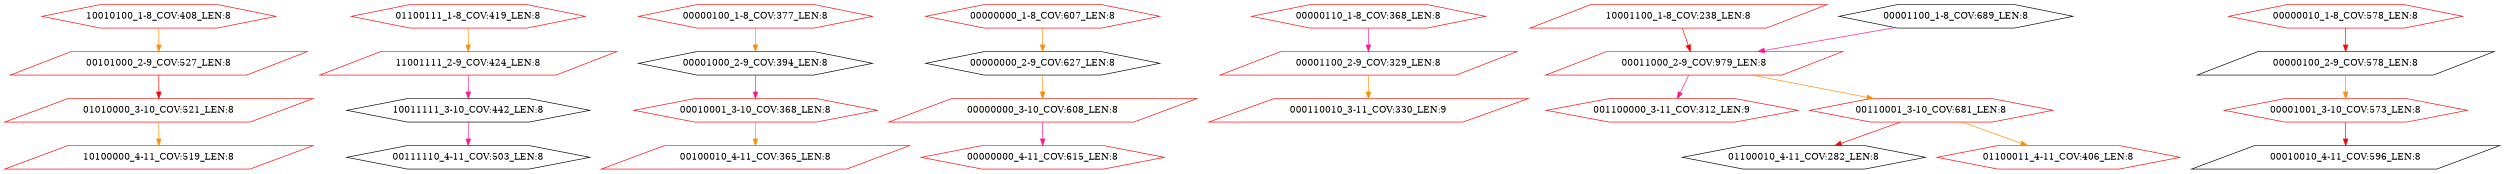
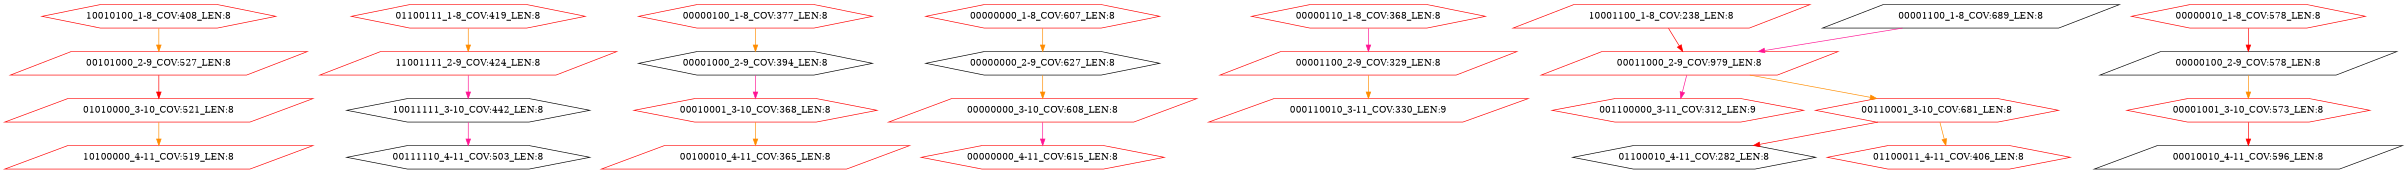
  digraph {
    fontname="DejaVu Serif"
    node [color=red fontname="DejaVu Serif" shape=hexagon]
    edge [color=darkorange fontname="DejaVu Serif"]
    "00101000_2-9_COV:527_LEN:8" [shape=parallelogram]
    "10010100_1-8_COV:408_LEN:8"
    "01010000_3-10_COV:521_LEN:8" [shape=parallelogram]
    "10100000_4-11_COV:519_LEN:8" [shape=parallelogram]
    "11001111_2-9_COV:424_LEN:8" [shape=parallelogram]
    "01100111_1-8_COV:419_LEN:8"
    "10011111_3-10_COV:442_LEN:8" [color=black]
    "00111110_4-11_COV:503_LEN:8" [color=black]
    "00100010_4-11_COV:365_LEN:8" [shape=parallelogram]
    "00010001_3-10_COV:368_LEN:8"
    "00000000_2-9_COV:627_LEN:8" [color=black]
    "00000000_3-10_COV:608_LEN:8" [shape=parallelogram]
    "00000000_4-11_COV:615_LEN:8"
    "00001000_2-9_COV:394_LEN:8" [color=black]
    "00000100_1-8_COV:377_LEN:8"
    n16 [label="00000110_1-8_COV:368_LEN:8"]
    "00001100_2-9_COV:329_LEN:8" [shape=parallelogram]
    "000110010_3-11_COV:330_LEN:9" [shape=parallelogram]
    "10001100_1-8_COV:238_LEN:8" [shape=parallelogram]
    "00011000_2-9_COV:979_LEN:8" [shape=parallelogram]
    "001100000_3-11_COV:312_LEN:9"
    "00110001_3-10_COV:681_LEN:8"
    "01100010_4-11_COV:282_LEN:8" [color=black]
    "01100011_4-11_COV:406_LEN:8"
    "00010010_4-11_COV:596_LEN:8" [color=black shape=parallelogram]
    "00001001_3-10_COV:573_LEN:8"
    "00000100_2-9_COV:578_LEN:8" [color=black shape=parallelogram]
    "00000010_1-8_COV:578_LEN:8"
-   "00001100_1-8_COV:689_LEN:8" [color=black]
+   "00001100_1-8_COV:689_LEN:8" [color=black shape=parallelogram]
    "00000000_1-8_COV:607_LEN:8"
    "00101000_2-9_COV:527_LEN:8" -> "01010000_3-10_COV:521_LEN:8" [color=red]
    "10010100_1-8_COV:408_LEN:8" -> "00101000_2-9_COV:527_LEN:8"
    "01010000_3-10_COV:521_LEN:8" -> "10100000_4-11_COV:519_LEN:8"
    "11001111_2-9_COV:424_LEN:8" -> "10011111_3-10_COV:442_LEN:8" [color=deeppink]
    "01100111_1-8_COV:419_LEN:8" -> "11001111_2-9_COV:424_LEN:8"
    "10011111_3-10_COV:442_LEN:8" -> "00111110_4-11_COV:503_LEN:8" [color=deeppink]
    "00010001_3-10_COV:368_LEN:8" -> "00100010_4-11_COV:365_LEN:8"
    "00000000_2-9_COV:627_LEN:8" -> "00000000_3-10_COV:608_LEN:8"
    "00000000_3-10_COV:608_LEN:8" -> "00000000_4-11_COV:615_LEN:8" [color=deeppink]
    "00001000_2-9_COV:394_LEN:8" -> "00010001_3-10_COV:368_LEN:8" [color=deeppink]
    "00000100_1-8_COV:377_LEN:8" -> "00001000_2-9_COV:394_LEN:8"
    n16 -> "00001100_2-9_COV:329_LEN:8" [color=deeppink]
    "00001100_2-9_COV:329_LEN:8" -> "000110010_3-11_COV:330_LEN:9"
    "10001100_1-8_COV:238_LEN:8" -> "00011000_2-9_COV:979_LEN:8" [color=red]
    "00011000_2-9_COV:979_LEN:8" -> "001100000_3-11_COV:312_LEN:9" [color=deeppink]
    "00011000_2-9_COV:979_LEN:8" -> "00110001_3-10_COV:681_LEN:8"
    "00110001_3-10_COV:681_LEN:8" -> "01100010_4-11_COV:282_LEN:8" [color=red]
    "00110001_3-10_COV:681_LEN:8" -> "01100011_4-11_COV:406_LEN:8"
    "00001001_3-10_COV:573_LEN:8" -> "00010010_4-11_COV:596_LEN:8" [color=red]
    "00000100_2-9_COV:578_LEN:8" -> "00001001_3-10_COV:573_LEN:8"
    "00000010_1-8_COV:578_LEN:8" -> "00000100_2-9_COV:578_LEN:8" [color=red]
    "00001100_1-8_COV:689_LEN:8" -> "00011000_2-9_COV:979_LEN:8" [color=deeppink]
    "00000000_1-8_COV:607_LEN:8" -> "00000000_2-9_COV:627_LEN:8"
  }
